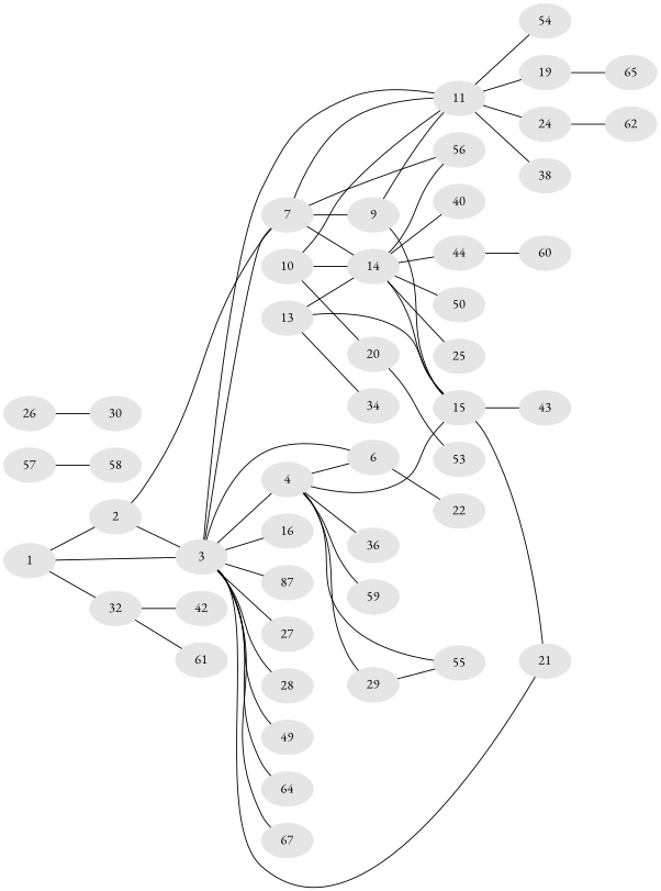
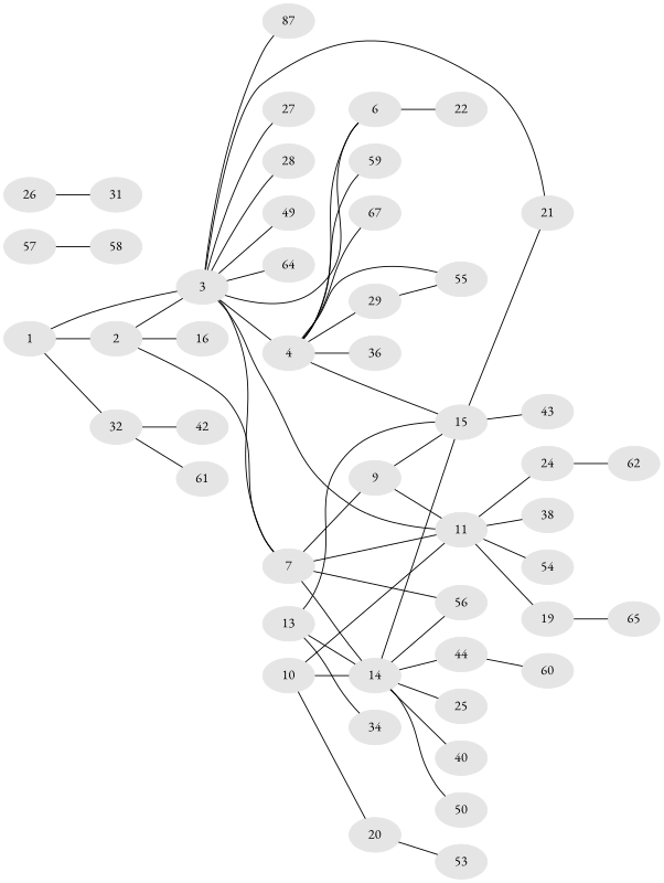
  graph {
    fontname="EB Garamond"
    rankdir=LR
    node [color=gray90 fontname="EB Garamond" style=filled]
    edge [fontname="EB Garamond"]
    1 [super="+51"]
    2 [super="+18"]
    3 [super="+5"]
    32 [super="+52"]
    7 [super="+8"]
    4 [super="+46"]
    6 [super="+30"]
    11 [super="+47"]
    16 [super="+33"]
    n10 [label=87]
    21
    27
    28
    49
    64
    42
    61
    9
    14 [super="+35"]
    56
    15 [super="+23"]
    29
    36
    59
    67
    55
    22
    19 [super="+37"]
    24 [super="+41"]
    38
    54
    43
    57 [super="+63"]
    58
    25
    40
    44 [super="+45"]
    50
    10 [super="+12"]
    20
    53
    65
    62
    13 [super="+39"]
    34
    60
-   31 [super="+48" label=30]
+   31 [super="+48"]
    26
    1 -- 2
    1 -- 3
    1 -- 32
    2 -- 3
    2 -- 7
    3 -- 7
    3 -- 4
    3 -- 6
    3 -- 11 [weight=2]
-   3 -- 16
+   2 -- 16
    3 -- n10
    3 -- 21
    3 -- 27
    3 -- 28
    3 -- 49
    3 -- 64
    32 -- 42
    32 -- 61
    7 -- 11
    7 -- 9 [weight=2]
    7 -- 14
    7 -- 56
    4 -- 6
    4 -- 15
    4 -- 29
    4 -- 36
    4 -- 59
-   3 -- 67
+   4 -- 67
    4 -- 55
    6 -- 22
    11 -- 19
    11 -- 24
    11 -- 38
    11 -- 54
    9 -- 11
    9 -- 15
    14 -- 56
    14 -- 15
    14 -- 25
    14 -- 40
    14 -- 44
    14 -- 50
    15 -- 21
    15 -- 43
    29 -- 55
    19 -- 65
    24 -- 62
    57 -- 58
    44 -- 60
    10 -- 11 [weight=2]
    10 -- 14
    10 -- 20
    20 -- 53
    13 -- 14
    13 -- 15
    13 -- 34
    26 -- 31
  }
